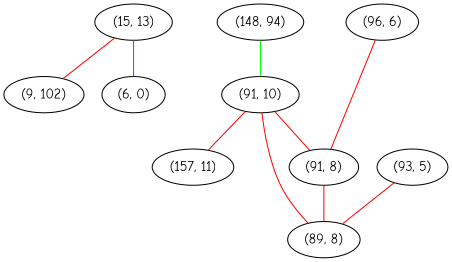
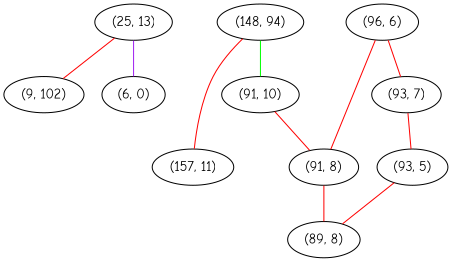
  graph {
    fontname="Comic Neue"
    node [fontname="Comic Neue"]
    edge [color=red fontname="Comic Neue" weight=1]
    n1 [label="(9, 102)"]
-   "(15, 13)"
+   "(15, 13)" [label="(25, 13)"]
    n3 [label="(6, 0)"]
    "(148, 94)"
    "(157, 11)"
    "(91, 10)"
    "(89, 8)"
    "(91, 8)"
    "(96, 6)"
+   "(93, 7)"
    "(93, 5)"
    "(15, 13)" -- n1
    "(15, 13)" -- n3 [color=purple weight=4]
-   "(91, 10)" -- "(157, 11)"
+   "(148, 94)" -- "(157, 11)"
    "(148, 94)" -- "(91, 10)" [color=green weight=2]
-   "(91, 10)" -- "(89, 8)"
    "(91, 10)" -- "(91, 8)"
    "(91, 8)" -- "(89, 8)"
    "(96, 6)" -- "(91, 8)"
+   "(96, 6)" -- "(93, 7)"
+   "(93, 7)" -- "(93, 5)"
    "(93, 5)" -- "(89, 8)"
  }
